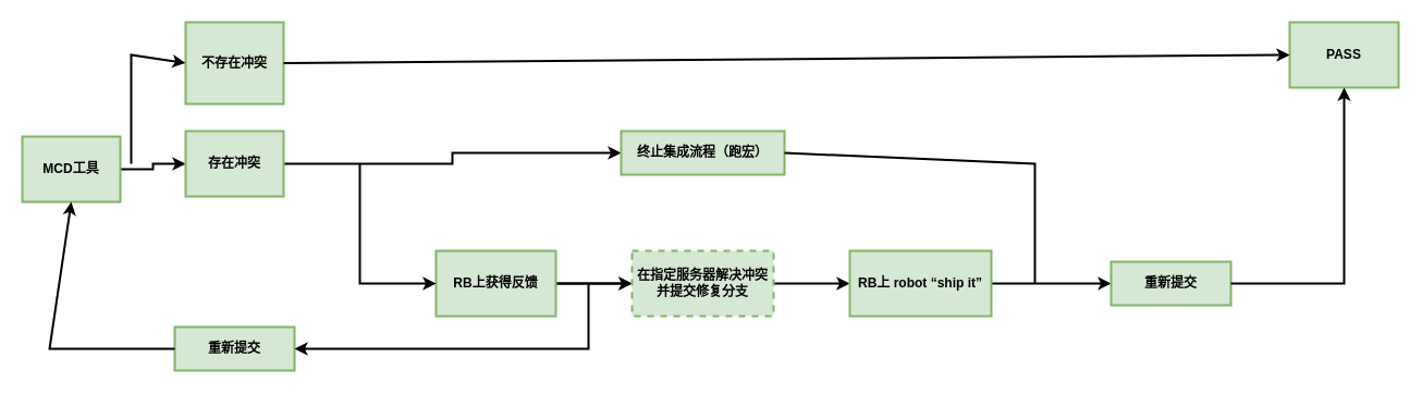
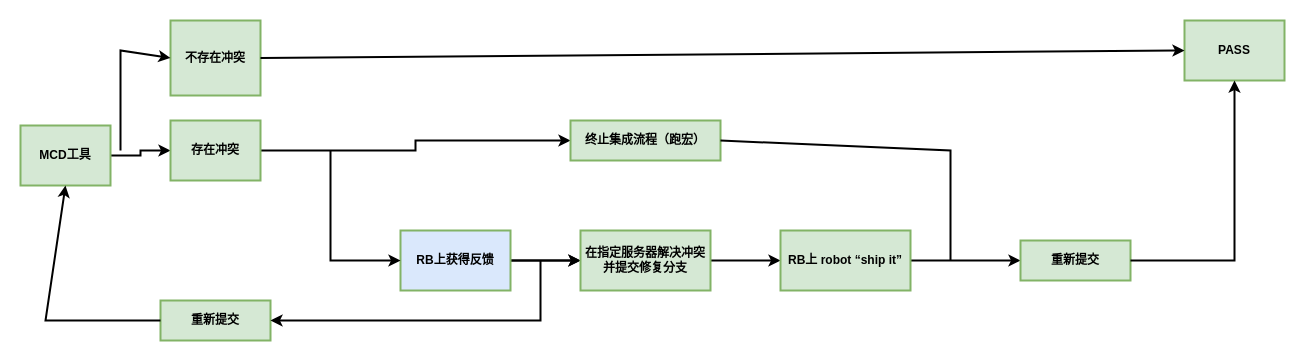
  <mxCell id="0" />
  <mxCell id="1" parent="0" />
  <mxCell id="2" value="" style="edgeStyle=orthogonalEdgeStyle;rounded=0;orthogonalLoop=1;jettySize=auto;html=1;strokeWidth=2;" edge="1" parent="1" source="3" target="5"><mxGeometry relative="1" as="geometry" /></mxCell>
  <mxCell id="3" value="MCD工具" style="rounded=0;whiteSpace=wrap;html=1;fillColor=#d5e8d4;strokeColor=#82B366;strokeWidth=2;sketch=0;glass=0;shadow=0;spacing=6;fontStyle=1" vertex="1" parent="1"><mxGeometry x="20" y="125" width="90" height="60" as="geometry" /></mxCell>
  <mxCell id="4" value="" style="edgeStyle=orthogonalEdgeStyle;rounded=0;orthogonalLoop=1;jettySize=auto;html=1;strokeWidth=2;entryX=0;entryY=0.5;entryDx=0;entryDy=0;" edge="1" parent="1" source="5" target="8"><mxGeometry relative="1" as="geometry"><mxPoint x="340" y="150" as="targetPoint" /></mxGeometry></mxCell>
  <mxCell id="5" value="存在冲突" style="rounded=0;whiteSpace=wrap;html=1;fillColor=#d5e8d4;strokeColor=#82B366;strokeWidth=2;sketch=0;glass=0;shadow=0;spacing=6;fontStyle=1" vertex="1" parent="1"><mxGeometry x="170" y="120" width="90" height="60" as="geometry" /></mxCell>
  <mxCell id="6" value="不存在冲突" style="rounded=0;whiteSpace=wrap;html=1;fillColor=#d5e8d4;strokeColor=#82B366;strokeWidth=2;sketch=0;glass=0;shadow=0;spacing=6;fontStyle=1" vertex="1" parent="1"><mxGeometry x="170" y="20" width="90" height="75" as="geometry" /></mxCell>
  <mxCell id="7" value="" style="endArrow=classic;html=1;rounded=0;strokeWidth=2;entryX=0;entryY=0.5;entryDx=0;entryDy=0;" edge="1" parent="1" target="6"><mxGeometry width="50" height="50" relative="1" as="geometry"><mxPoint x="120" y="150" as="sourcePoint" /><mxPoint x="170" y="100" as="targetPoint" /><Array as="points"><mxPoint x="120" y="50" /></Array></mxGeometry></mxCell>
  <mxCell id="8" value="终止集成流程（跑宏）" style="rounded=0;whiteSpace=wrap;html=1;fillColor=#d5e8d4;strokeColor=#82B366;strokeWidth=2;sketch=0;glass=0;shadow=0;spacing=6;fontStyle=1" vertex="1" parent="1"><mxGeometry x="570" y="120" width="150" height="40" as="geometry" /></mxCell>
  <mxCell id="9" value="" style="edgeStyle=orthogonalEdgeStyle;rounded=0;orthogonalLoop=1;jettySize=auto;html=1;strokeWidth=2;" edge="1" parent="1" source="11" target="13"><mxGeometry relative="1" as="geometry" /></mxCell>
  <mxCell id="10" value="" style="edgeStyle=orthogonalEdgeStyle;rounded=0;orthogonalLoop=1;jettySize=auto;html=1;strokeWidth=2;" edge="1" parent="1" source="11" target="13"><mxGeometry relative="1" as="geometry" /></mxCell>
- <mxCell id="11" value="RB上获得反馈" style="rounded=0;whiteSpace=wrap;html=1;fillColor=#d5e8d4;strokeColor=#82B366;strokeWidth=2;sketch=0;glass=0;shadow=0;spacing=6;fontStyle=1" vertex="1" parent="1"><mxGeometry x="400" y="230" width="110" height="60" as="geometry" /></mxCell>
+ <mxCell id="11" value="RB上获得反馈" style="rounded=0;whiteSpace=wrap;html=1;fillColor=#dae8fc;strokeColor=#82B366;strokeWidth=2;sketch=0;glass=0;shadow=0;spacing=6;fontStyle=1;" vertex="1" parent="1"><mxGeometry x="400" y="230" width="110" height="60" as="geometry" /></mxCell>
  <mxCell id="12" value="" style="edgeStyle=orthogonalEdgeStyle;rounded=0;orthogonalLoop=1;jettySize=auto;html=1;strokeWidth=2;" edge="1" parent="1" source="13" target="15"><mxGeometry relative="1" as="geometry" /></mxCell>
- <mxCell id="13" value="在指定服务器解决冲突并提交修复分支" style="rounded=0;whiteSpace=wrap;html=1;fillColor=#d5e8d4;strokeColor=#82B366;strokeWidth=2;sketch=0;glass=0;shadow=0;spacing=6;fontStyle=1;dashed=1;" vertex="1" parent="1"><mxGeometry x="580" y="230" width="130" height="60" as="geometry" /></mxCell>
+ <mxCell id="13" value="在指定服务器解决冲突并提交修复分支" style="rounded=0;whiteSpace=wrap;html=1;fillColor=#d5e8d4;strokeColor=#82B366;strokeWidth=2;sketch=0;glass=0;shadow=0;spacing=6;fontStyle=1" vertex="1" parent="1"><mxGeometry x="580" y="230" width="130" height="60" as="geometry" /></mxCell>
  <mxCell id="14" value="" style="edgeStyle=orthogonalEdgeStyle;rounded=0;orthogonalLoop=1;jettySize=auto;html=1;strokeWidth=2;" edge="1" parent="1" source="15" target="16"><mxGeometry relative="1" as="geometry" /></mxCell>
  <mxCell id="15" value="RB上 robot “ship it”" style="rounded=0;whiteSpace=wrap;html=1;fillColor=#d5e8d4;strokeColor=#82B366;strokeWidth=2;sketch=0;glass=0;shadow=0;spacing=6;fontStyle=1" vertex="1" parent="1"><mxGeometry x="780" y="230" width="130" height="60" as="geometry" /></mxCell>
  <mxCell id="16" value="重新提交" style="rounded=0;whiteSpace=wrap;html=1;fillColor=#d5e8d4;strokeColor=#82B366;strokeWidth=2;sketch=0;glass=0;shadow=0;spacing=6;fontStyle=1" vertex="1" parent="1"><mxGeometry x="1020" y="240" width="110" height="40" as="geometry" /></mxCell>
  <mxCell id="17" value="" style="endArrow=classic;html=1;rounded=0;strokeWidth=2;entryX=0;entryY=0.5;entryDx=0;entryDy=0;" edge="1" parent="1" target="11"><mxGeometry width="50" height="50" relative="1" as="geometry"><mxPoint x="330" y="150" as="sourcePoint" /><mxPoint x="350" y="200" as="targetPoint" /><Array as="points"><mxPoint x="330" y="260" /></Array></mxGeometry></mxCell>
  <mxCell id="18" value="" style="endArrow=none;html=1;rounded=0;strokeWidth=2;exitX=1;exitY=0.5;exitDx=0;exitDy=0;" edge="1" parent="1" source="8"><mxGeometry width="50" height="50" relative="1" as="geometry"><mxPoint x="850" y="180" as="sourcePoint" /><mxPoint x="950" y="260" as="targetPoint" /><Array as="points"><mxPoint x="950" y="150" /></Array></mxGeometry></mxCell>
  <mxCell id="19" value="PASS" style="rounded=0;whiteSpace=wrap;html=1;fillColor=#d5e8d4;strokeColor=#82B366;strokeWidth=2;sketch=0;glass=0;shadow=0;spacing=6;fontStyle=1" vertex="1" parent="1"><mxGeometry x="1184" y="20" width="100" height="60" as="geometry" /></mxCell>
  <mxCell id="20" value="" style="endArrow=classic;html=1;rounded=0;strokeWidth=2;exitX=1;exitY=0.5;exitDx=0;exitDy=0;entryX=0;entryY=0.5;entryDx=0;entryDy=0;" edge="1" parent="1" source="6" target="19"><mxGeometry width="50" height="50" relative="1" as="geometry"><mxPoint x="416" y="50" as="sourcePoint" /><mxPoint x="526" y="40" as="targetPoint" /></mxGeometry></mxCell>
  <mxCell id="21" value="重新提交" style="rounded=0;whiteSpace=wrap;html=1;fillColor=#d5e8d4;strokeColor=#82B366;strokeWidth=2;sketch=0;glass=0;shadow=0;spacing=6;fontStyle=1" vertex="1" parent="1"><mxGeometry x="160" y="300" width="110" height="40" as="geometry" /></mxCell>
  <mxCell id="22" value="" style="endArrow=classic;html=1;rounded=0;strokeWidth=2;entryX=1;entryY=0.5;entryDx=0;entryDy=0;" edge="1" parent="1" target="21"><mxGeometry width="50" height="50" relative="1" as="geometry"><mxPoint x="540" y="260" as="sourcePoint" /><mxPoint x="460" y="380" as="targetPoint" /><Array as="points"><mxPoint x="540" y="320" /></Array></mxGeometry></mxCell>
  <mxCell id="23" value="" style="endArrow=classic;html=1;rounded=0;strokeWidth=2;exitX=0;exitY=0.5;exitDx=0;exitDy=0;entryX=0.5;entryY=1;entryDx=0;entryDy=0;" edge="1" parent="1" source="21" target="3"><mxGeometry width="50" height="50" relative="1" as="geometry"><mxPoint x="30" y="320" as="sourcePoint" /><mxPoint x="80" y="270" as="targetPoint" /><Array as="points"><mxPoint x="45" y="320" /></Array></mxGeometry></mxCell>
  <mxCell id="24" value="" style="endArrow=classic;html=1;rounded=0;strokeWidth=2;exitX=1;exitY=0.5;exitDx=0;exitDy=0;entryX=0.5;entryY=1;entryDx=0;entryDy=0;" edge="1" parent="1" source="16" target="19"><mxGeometry width="50" height="50" relative="1" as="geometry"><mxPoint x="1286" y="260" as="sourcePoint" /><mxPoint x="1416" y="240" as="targetPoint" /><Array as="points"><mxPoint x="1234" y="260" /></Array></mxGeometry></mxCell>
